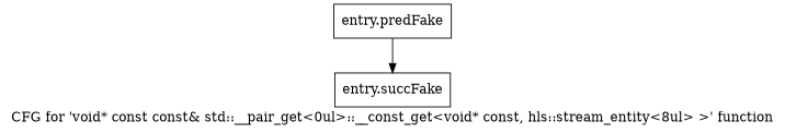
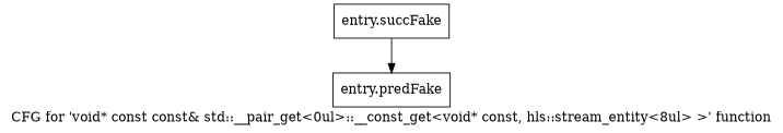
  digraph {
    label="CFG for 'void* const const& std::__pair_get\<0ul\>::__const_get\<void* const, hls::stream_entity\<8ul\> \>' function"
    node [shape=record]
    n1 [label="{entry.predFake}"]
    n2 [filename="/tools/Xilinx/Vitis_HLS/2023.1/tps/lnx64/gcc-8.3.0/lib/gcc/x86_64-pc-linux-gnu/8.3.0/../../../../include/c++/8.3.0/utility" label="{entry.succFake}" linenumber=182]
-   n1 -> n2 [execusionnum=0 filename="/tools/Xilinx/Vitis_HLS/2023.1/tps/lnx64/gcc-8.3.0/lib/gcc/x86_64-pc-linux-gnu/8.3.0/../../../../include/c++/8.3.0/utility"]
+   n2 -> n1 [execusionnum=0 filename="/tools/Xilinx/Vitis_HLS/2023.1/tps/lnx64/gcc-8.3.0/lib/gcc/x86_64-pc-linux-gnu/8.3.0/../../../../include/c++/8.3.0/utility"]
  }
